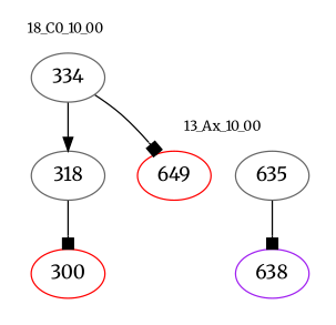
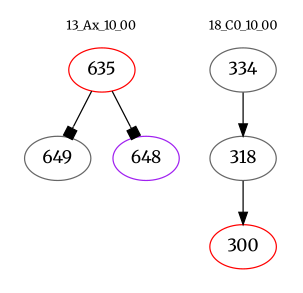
  digraph {
    fontname=Merriweather
    node [color=red fontname=Merriweather]
    edge [arrowhead=box color=black fontname=Merriweather]
-   n1 [color=gray40 label=635]
-   n2 [label=649]
-   n3 [color=purple label=638]
+   n1 [label=635]
+   n2 [color=gray40 label=649]
+   n3 [color=purple label=648]
    n4 [color=gray40 label=318]
    n5 [color=gray40 label=334]
    n6 [label=300]
    subgraph cluster_1 {
      color=white
      fontsize=10
      label="13_Ax_10_00"
      n1
      n2
      n3
    }
    subgraph cluster_2 {
      color=white
      fontsize=10
      label="18_C0_10_00"
      n4
      n5
      n6
    }
-   n5 -> n2
+   n1 -> n2
    n1 -> n3
-   n4 -> n6
+   n4 -> n6 [arrowhead=normal]
    n5 -> n4 [arrowhead=normal]
  }
